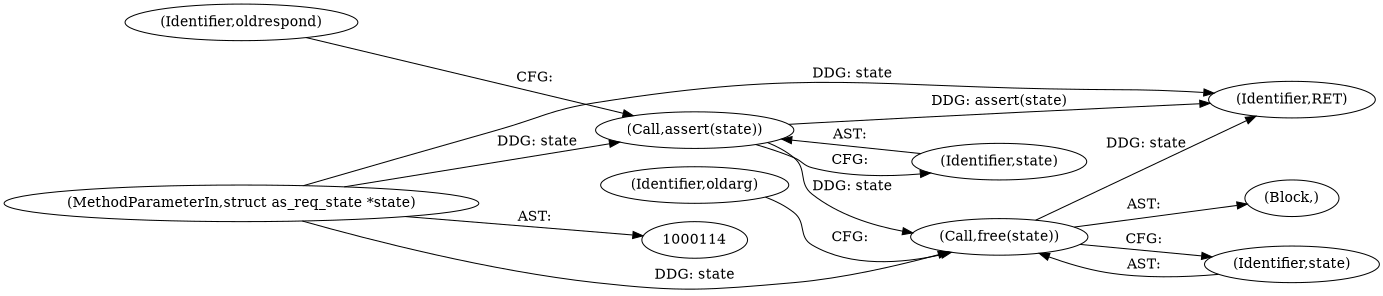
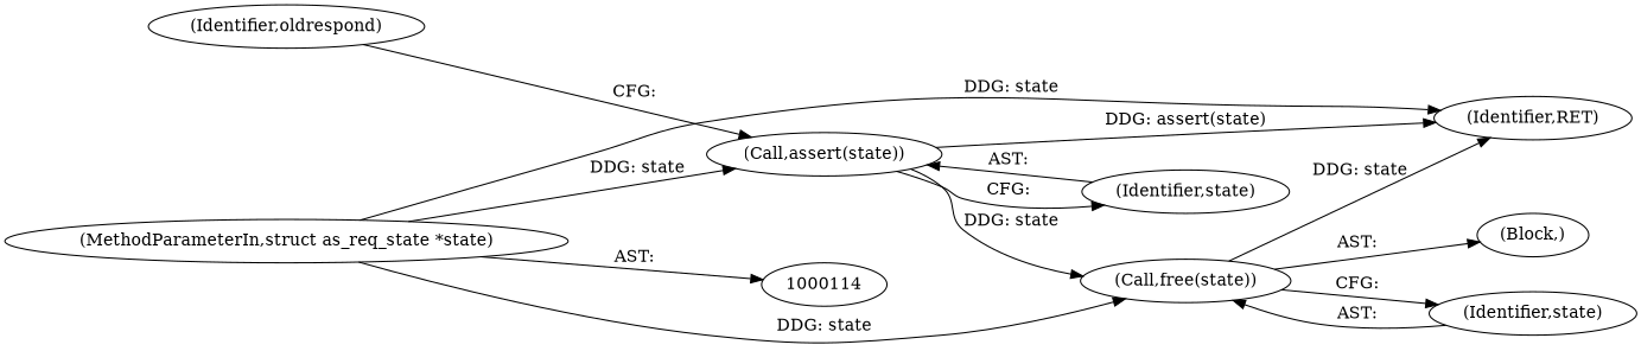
  digraph {
    rankdir=LR
    n1 [label="(Call,assert(state))"]
    n2 [label="(Call,free(state))"]
    n3 [label="(Identifier,RET)"]
    n4 [label="(Identifier,state)"]
    n5 [label="(Block,)"]
    n6 [label="(Identifier,state)"]
    n7 [label="(MethodParameterIn,struct as_req_state *state)"]
    1000114
-   n9 [label="(Identifier,oldarg)"]
    n10 [label="(Identifier,oldrespond)"]
    n1 -> n2 [label="DDG: state"]
    n1 -> n3 [label="DDG: assert(state)"]
    n1 -> n4 [label="CFG: "]
    n2 -> n3 [label="DDG: state"]
    n2 -> n5 [label="AST: "]
    n2 -> n6 [label="CFG: "]
    n4 -> n1 [label="AST: "]
    n6 -> n2 [label="AST: "]
    n7 -> n1 [label="DDG: state"]
    n7 -> n2 [label="DDG: state"]
    n7 -> n3 [label="DDG: state"]
    n7 -> 1000114 [label="AST: "]
-   n9 -> n2 [label="CFG: "]
    n10 -> n1 [label="CFG: "]
  }
